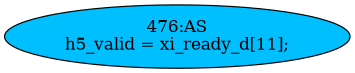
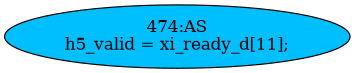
  strict digraph {
-   n1 [ast="<pyverilog.vparser.ast.Assign object at 0x7f9442a2c210>" def_var="['h5_valid']" fillcolor=deepskyblue label="476:AS\nh5_valid = xi_ready_d[11];" statements="[]" style=filled typ=Assign use_var="['xi_ready_d']"]
+   n1 [ast="<pyverilog.vparser.ast.Assign object at 0x7f9442a2c210>" def_var="['h5_valid']" fillcolor=deepskyblue label="474:AS\nh5_valid = xi_ready_d[11];" statements="[]" style=filled typ=Assign use_var="['xi_ready_d']"]
  }
